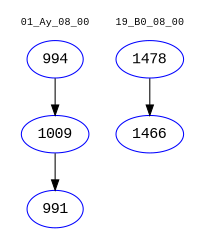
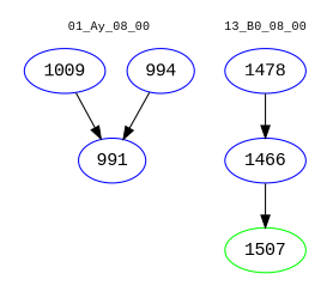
  digraph {
    fontname="Liberation Mono"
    node [color=blue fontname="Liberation Mono"]
    edge [color=black fontname="Liberation Mono"]
    n1 [label=994]
    n2 [label=991]
    n3 [label=1009]
    n4 [label=1478]
    n5 [label=1466]
+   n6 [color=green label=1507]
    subgraph cluster_1 {
      color=white
      fontsize=10
      label="01_Ay_08_00"
      n1
      n2
      n3
    }
    subgraph cluster_2 {
      color=white
      fontsize=10
-     label="19_B0_08_00"
+     label="13_B0_08_00"
      n4
      n5
+     n6
    }
-   n1 -> n3
+   n1 -> n2
    n3 -> n2
    n4 -> n5
+   n5 -> n6
  }
